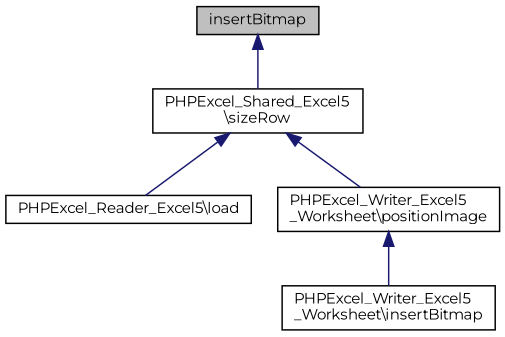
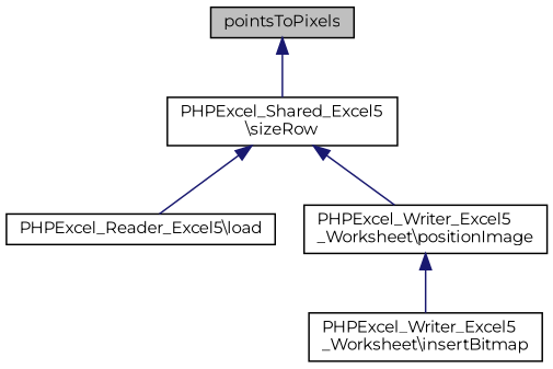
  digraph {
    rankdir=TB
    fontname=Montserrat
    node [color=black fillcolor=white fontname=Montserrat fontsize=10 shape=record style=filled]
    edge [color=midnightblue dir=back fontname=Montserrat fontsize=10 labelfontname=Helvetica labelfontsize=10 style=solid]
-   n1 [fillcolor=grey75 fontcolor=black height=0.2 label=insertBitmap width=0.4]
+   n1 [fillcolor=grey75 fontcolor=black height=0.2 label=pointsToPixels width=0.4]
    n2 [height=0.2 label="PHPExcel_Shared_Excel5\l\\sizeRow" width=0.4]
    n3 [height=0.2 label="PHPExcel_Reader_Excel5\\load" width=0.4]
    n4 [height=0.2 label="PHPExcel_Writer_Excel5\l_Worksheet\\positionImage" width=0.4]
    n5 [height=0.2 label="PHPExcel_Writer_Excel5\l_Worksheet\\insertBitmap" width=0.4]
    n1 -> n2
    n2 -> n3
    n2 -> n4
    n4 -> n5
  }
